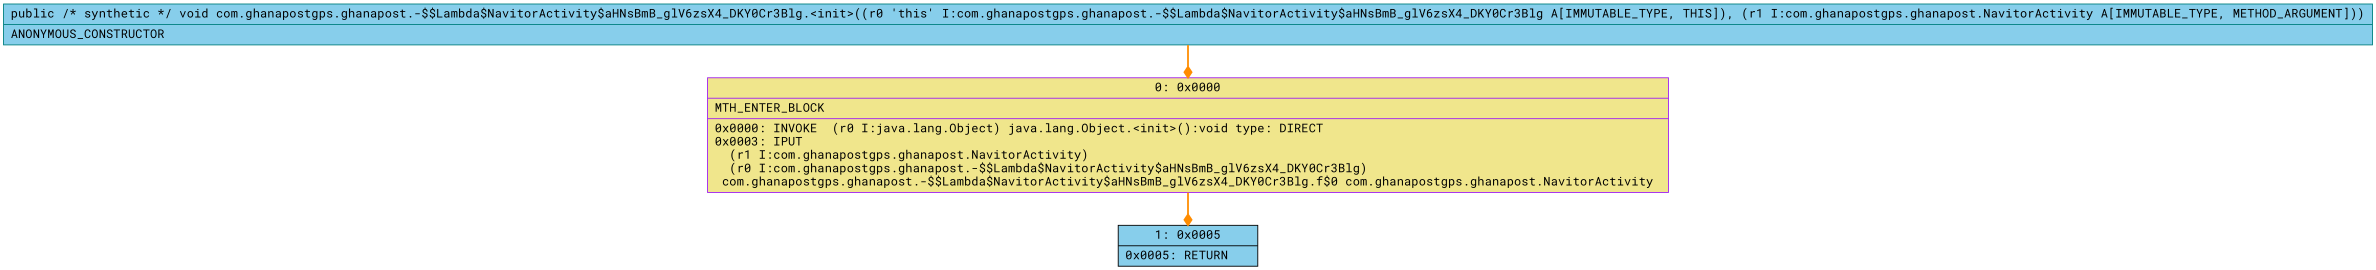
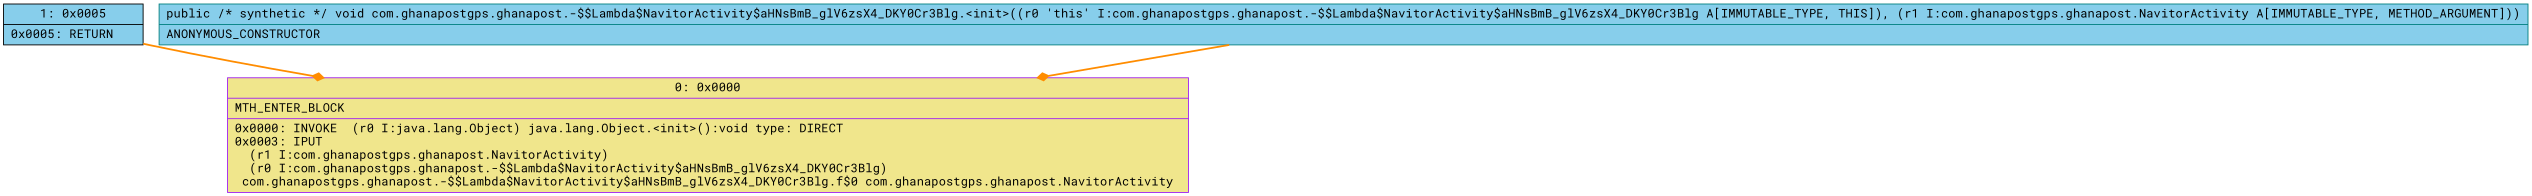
  digraph {
    fontname="Roboto Mono"
    node [shape=record style=filled fillcolor=skyblue fontname="Roboto Mono"]
    edge [color=darkorange style=bold arrowhead=diamond fontname="Roboto Mono"]
    n1 [label="{0\:\ 0x0000|MTH_ENTER_BLOCK\l|0x0000: INVOKE  (r0 I:java.lang.Object) java.lang.Object.\<init\>():void type: DIRECT \l0x0003: IPUT  \l  (r1 I:com.ghanapostgps.ghanapost.NavitorActivity)\l  (r0 I:com.ghanapostgps.ghanapost.\-$$Lambda$NavitorActivity$aHNsBmB_glV6zsX4_DKY0Cr3Blg)\l com.ghanapostgps.ghanapost.\-$$Lambda$NavitorActivity$aHNsBmB_glV6zsX4_DKY0Cr3Blg.f$0 com.ghanapostgps.ghanapost.NavitorActivity \l}" fillcolor=khaki color=purple]
    n2 [label="{1\:\ 0x0005|0x0005: RETURN   \l}" color=black]
    n3 [label="{public \/* synthetic *\/ void com.ghanapostgps.ghanapost.\-$$Lambda$NavitorActivity$aHNsBmB_glV6zsX4_DKY0Cr3Blg.\<init\>((r0 'this' I:com.ghanapostgps.ghanapost.\-$$Lambda$NavitorActivity$aHNsBmB_glV6zsX4_DKY0Cr3Blg A[IMMUTABLE_TYPE, THIS]), (r1 I:com.ghanapostgps.ghanapost.NavitorActivity A[IMMUTABLE_TYPE, METHOD_ARGUMENT]))  | ANONYMOUS_CONSTRUCTOR\l}" color=teal]
-   n1 -> n2
+   n2 -> n1
    n3 -> n1
  }
